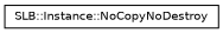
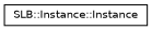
  digraph {
    rankdir=LR
-   n1 [color=black fillcolor=white fontname=Helvetica fontsize=10 height=0.2 label="SLB::Instance::NoCopyNoDestroy" shape=record style=filled width=0.4]
+   n1 [color=black fillcolor=white fontname=Helvetica fontsize=10 height=0.2 label="SLB::Instance::Instance" shape=record style=filled width=0.4]
  }
